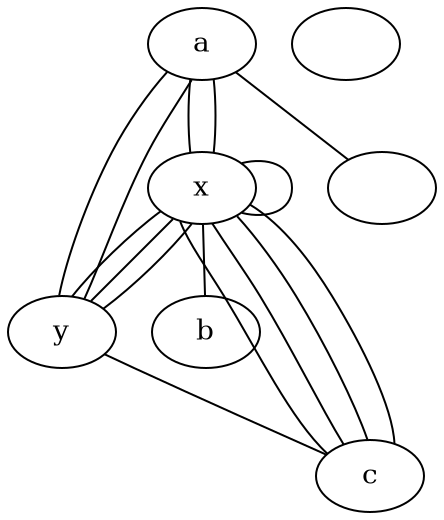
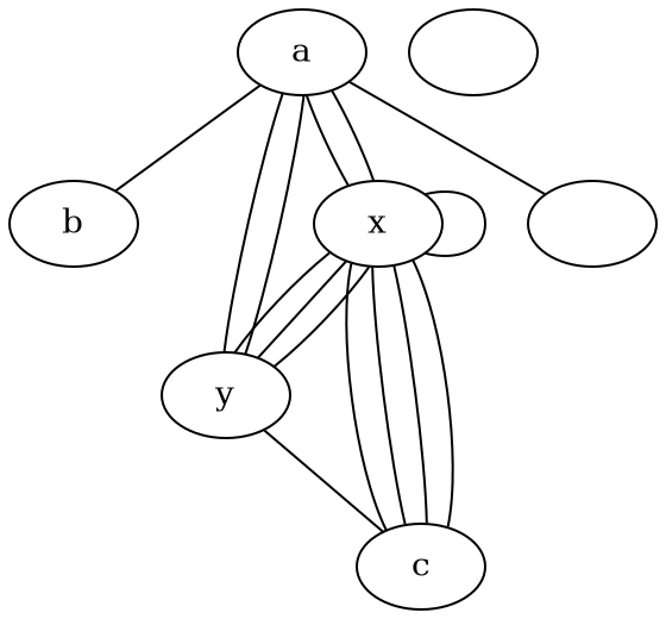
  graph {
    a
    b
    x
    y
    " "
    c
    "󠁋"
-   x -- b
+   a -- b
    a -- x
    a -- x
    a -- y
    a -- y
    a -- " "
    x -- x
    x -- y
    x -- y [w=5.0]
    x -- y [w=5.0]
    x -- c [w=10.0]
    x -- c [w=10.0]
    x -- c [w=10.0]
    x -- c [w=10.0]
    y -- c
  }
